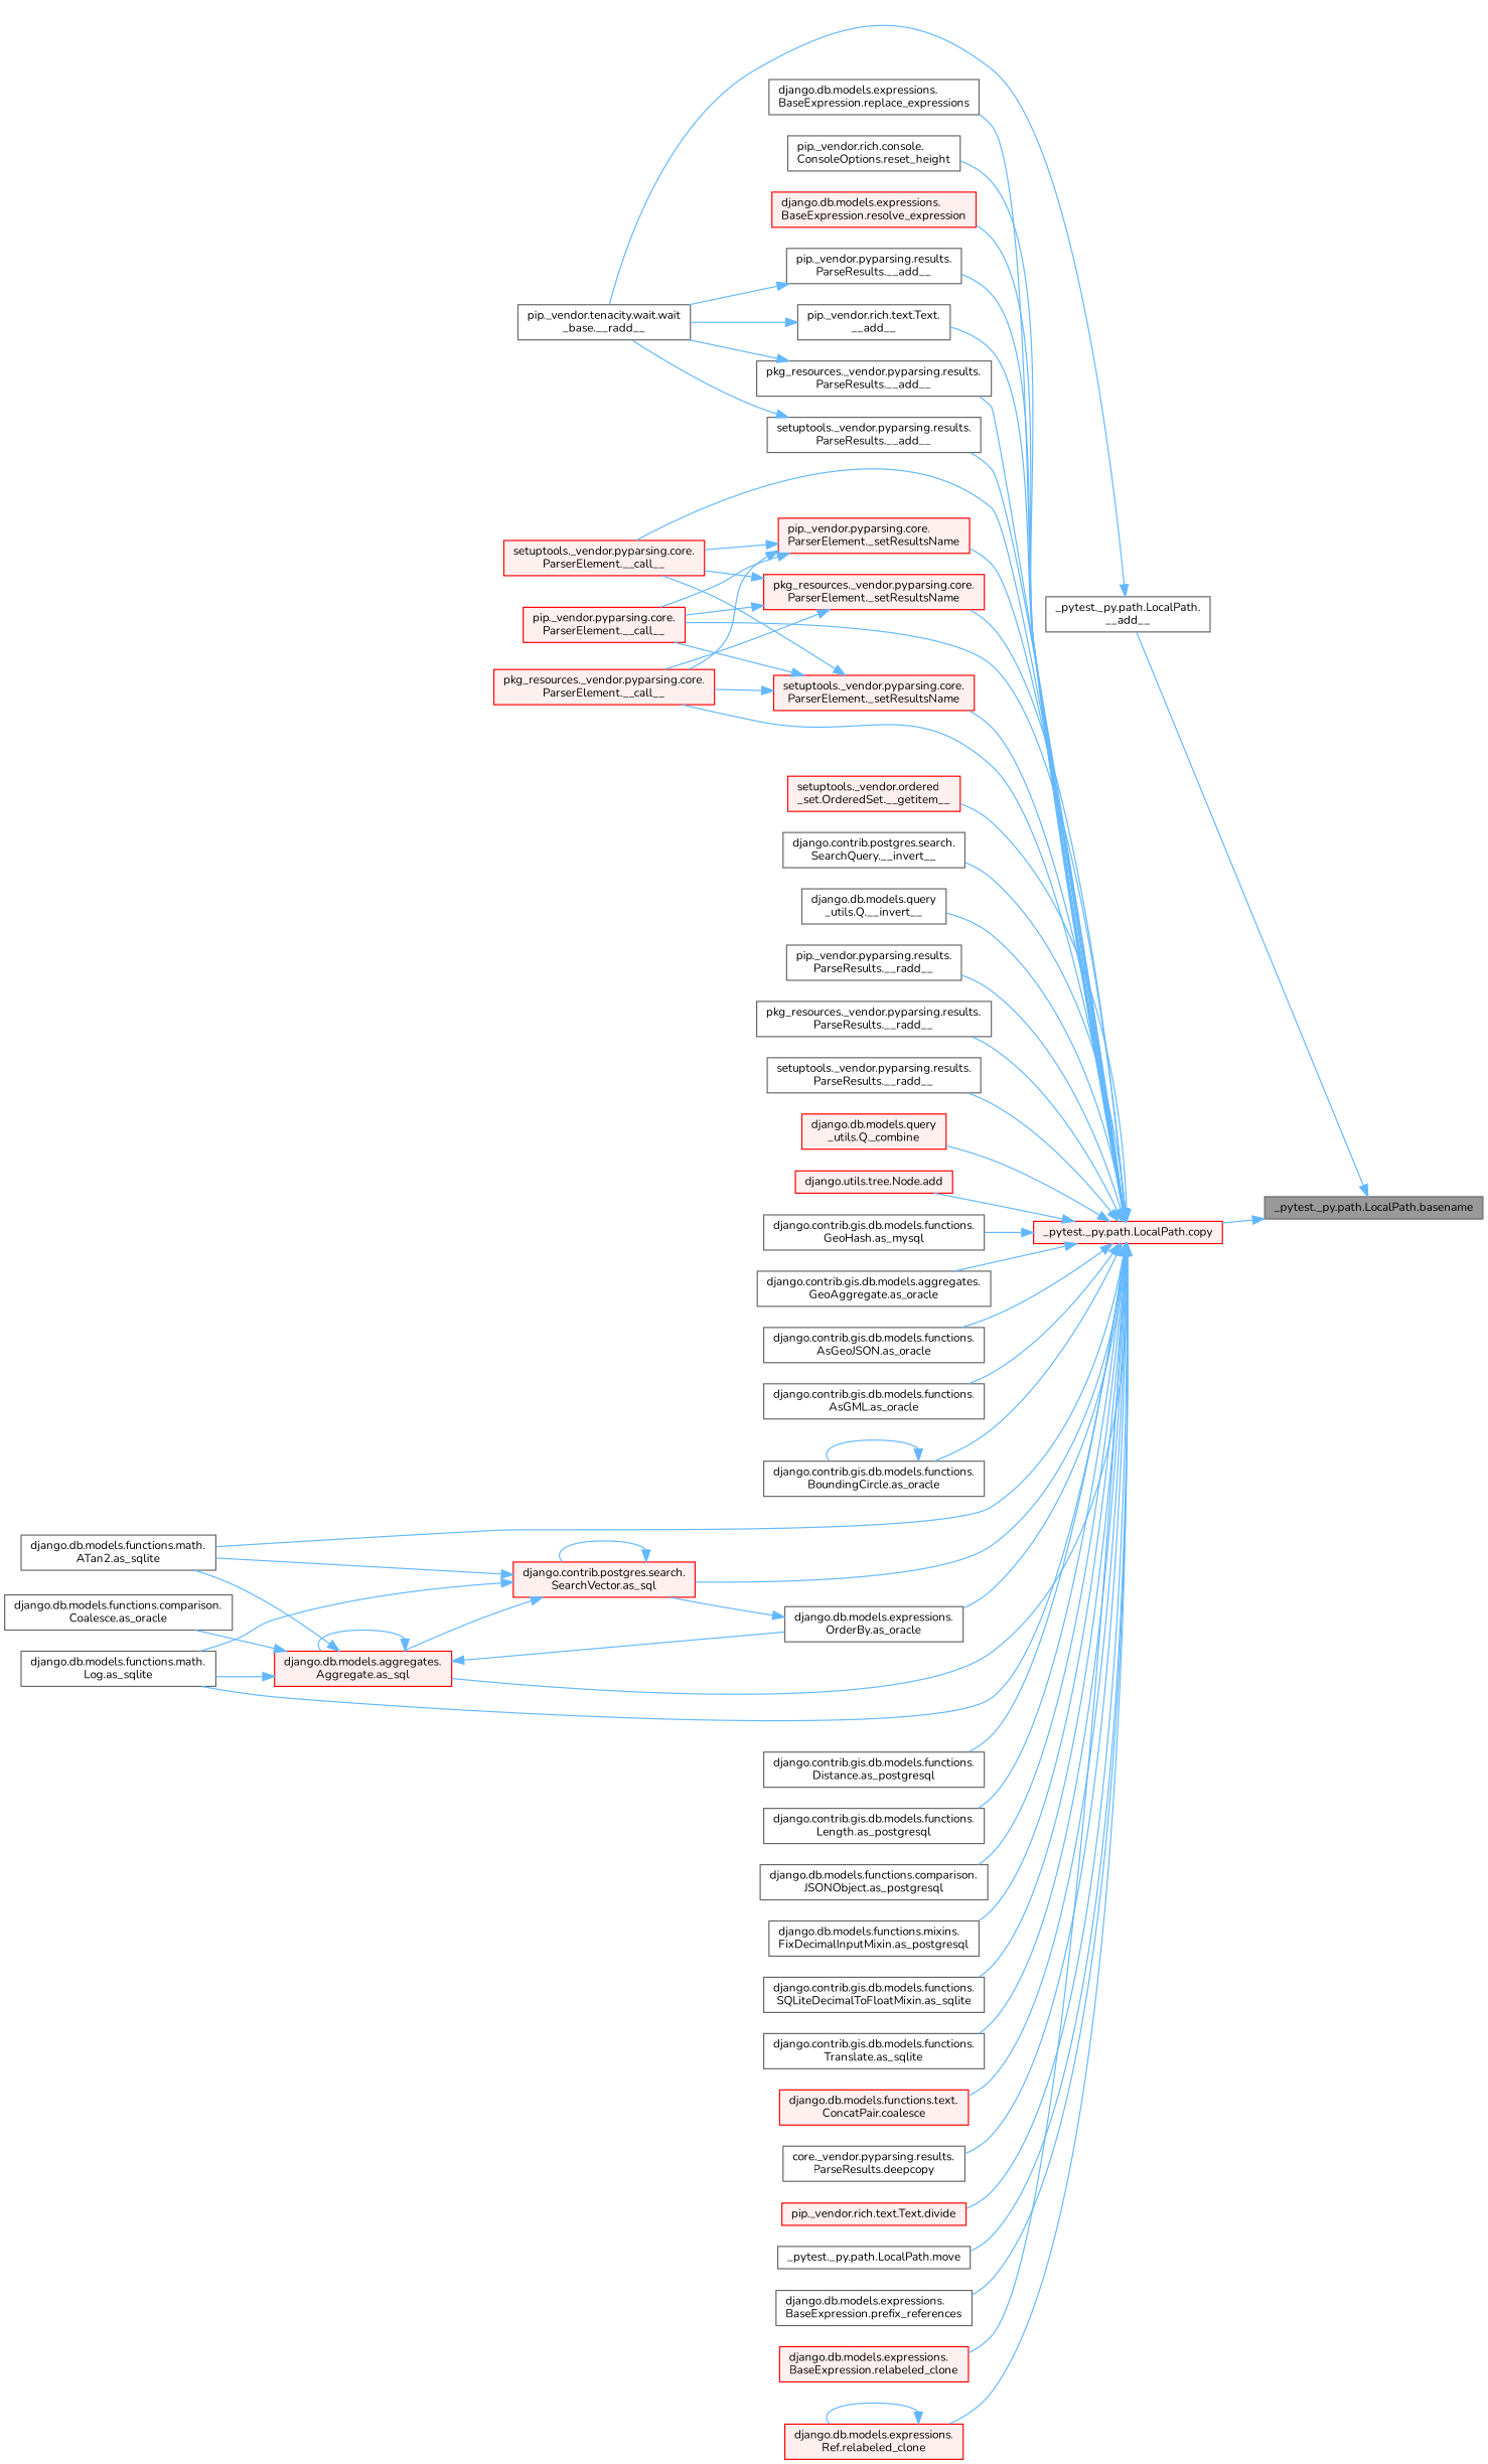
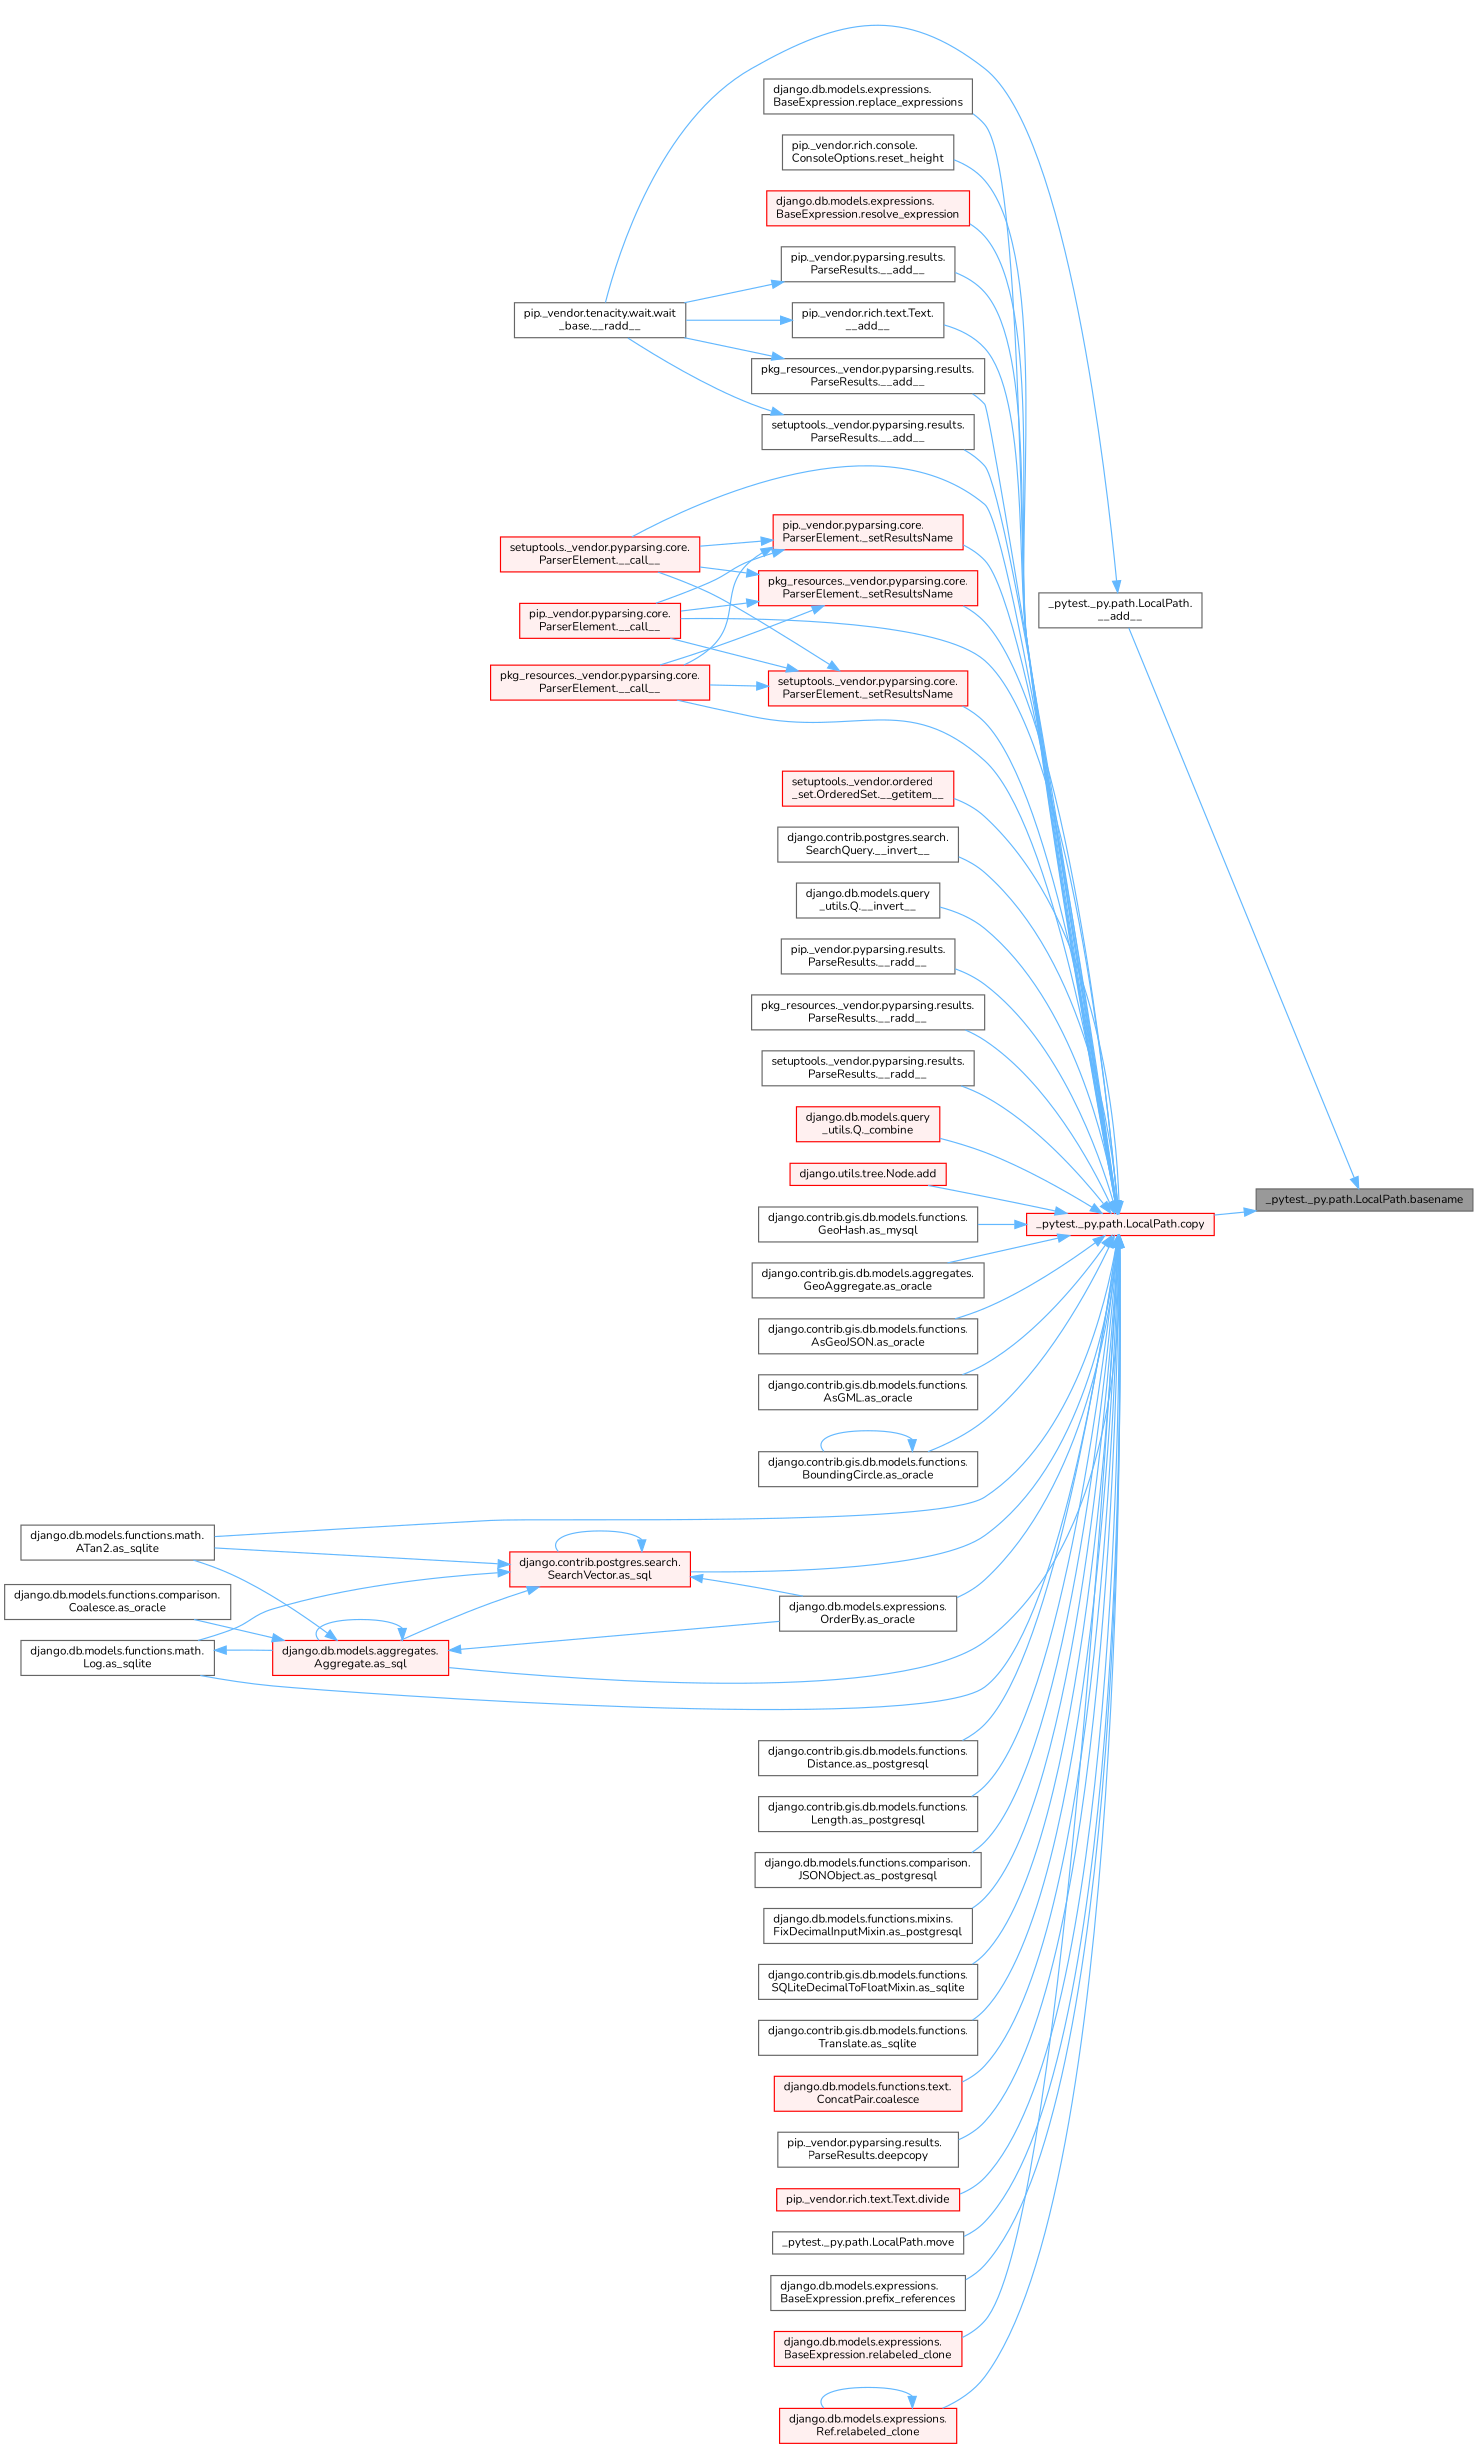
  digraph {
    fontname=Nunito
    rankdir=RL
    node [color=grey40 fillcolor=white fontname=Nunito fontsize=10 shape=box style=filled]
    edge [color=steelblue1 dir=back fontname=Nunito fontsize=10 labelfontname=Helvetica labelfontsize=10 style=solid]
    n1 [color=gray40 fillcolor=grey60 fontcolor=black height=0.2 label="_pytest._py.path.LocalPath.basename" width=0.4]
    n2 [height=0.2 label="_pytest._py.path.LocalPath.\l__add__" width=0.4]
    n3 [color=red fillcolor="#FFF0F0" height=0.2 label="_pytest._py.path.LocalPath.copy" width=0.4]
    n4 [height=0.2 label="pip._vendor.tenacity.wait.wait\l_base.__radd__" width=0.4]
    n5 [height=0.2 label="pip._vendor.pyparsing.results.\lParseResults.__add__" width=0.4]
    n6 [height=0.2 label="pip._vendor.rich.text.Text.\l__add__" width=0.4]
    n7 [height=0.2 label="pkg_resources._vendor.pyparsing.results.\lParseResults.__add__" width=0.4]
    n8 [height=0.2 label="setuptools._vendor.pyparsing.results.\lParseResults.__add__" width=0.4]
    n9 [color=red fillcolor="#FFF0F0" height=0.2 label="pip._vendor.pyparsing.core.\lParserElement.__call__" width=0.4]
    n10 [color=red fillcolor="#FFF0F0" height=0.2 label="pkg_resources._vendor.pyparsing.core.\lParserElement.__call__" width=0.4]
    n11 [color=red fillcolor="#FFF0F0" height=0.2 label="setuptools._vendor.pyparsing.core.\lParserElement.__call__" width=0.4]
    n12 [color=red fillcolor="#FFF0F0" height=0.2 label="setuptools._vendor.ordered\l_set.OrderedSet.__getitem__" width=0.4]
    n13 [height=0.2 label="django.contrib.postgres.search.\lSearchQuery.__invert__" width=0.4]
    n14 [height=0.2 label="django.db.models.query\l_utils.Q.__invert__" width=0.4]
    n15 [height=0.2 label="pip._vendor.pyparsing.results.\lParseResults.__radd__" width=0.4]
    n16 [height=0.2 label="pkg_resources._vendor.pyparsing.results.\lParseResults.__radd__" width=0.4]
    n17 [height=0.2 label="setuptools._vendor.pyparsing.results.\lParseResults.__radd__" width=0.4]
    n18 [color=red fillcolor="#FFF0F0" height=0.2 label="django.db.models.query\l_utils.Q._combine" width=0.4]
    n19 [color=red fillcolor="#FFF0F0" height=0.2 label="pip._vendor.pyparsing.core.\lParserElement._setResultsName" width=0.4]
    n20 [color=red fillcolor="#FFF0F0" height=0.2 label="pkg_resources._vendor.pyparsing.core.\lParserElement._setResultsName" width=0.4]
    n21 [color=red fillcolor="#FFF0F0" height=0.2 label="setuptools._vendor.pyparsing.core.\lParserElement._setResultsName" width=0.4]
    n22 [color=red fillcolor="#FFF0F0" height=0.2 label="django.utils.tree.Node.add" width=0.4]
    n23 [height=0.2 label="django.contrib.gis.db.models.functions.\lGeoHash.as_mysql" width=0.4]
    n24 [height=0.2 label="django.contrib.gis.db.models.aggregates.\lGeoAggregate.as_oracle" width=0.4]
    n25 [height=0.2 label="django.contrib.gis.db.models.functions.\lAsGeoJSON.as_oracle" width=0.4]
    n26 [height=0.2 label="django.contrib.gis.db.models.functions.\lAsGML.as_oracle" width=0.4]
    n27 [height=0.2 label="django.contrib.gis.db.models.functions.\lBoundingCircle.as_oracle" width=0.4]
    n28 [height=0.2 label="django.db.models.expressions.\lOrderBy.as_oracle" width=0.4]
    n29 [height=0.2 label="django.contrib.gis.db.models.functions.\lDistance.as_postgresql" width=0.4]
    n30 [height=0.2 label="django.contrib.gis.db.models.functions.\lLength.as_postgresql" width=0.4]
    n31 [height=0.2 label="django.db.models.functions.comparison.\lJSONObject.as_postgresql" width=0.4]
    n32 [height=0.2 label="django.db.models.functions.mixins.\lFixDecimalInputMixin.as_postgresql" width=0.4]
    n33 [color=red fillcolor="#FFF0F0" height=0.2 label="django.contrib.postgres.search.\lSearchVector.as_sql" width=0.4]
    n34 [height=0.2 label="django.db.models.functions.math.\lATan2.as_sqlite" width=0.4]
    n35 [height=0.2 label="django.db.models.functions.math.\lLog.as_sqlite" width=0.4]
    n36 [color=red fillcolor="#FFF0F0" height=0.2 label="django.db.models.aggregates.\lAggregate.as_sql" width=0.4]
    n37 [height=0.2 label="django.contrib.gis.db.models.functions.\lSQLiteDecimalToFloatMixin.as_sqlite" width=0.4]
    n38 [height=0.2 label="django.contrib.gis.db.models.functions.\lTranslate.as_sqlite" width=0.4]
    n39 [color=red fillcolor="#FFF0F0" height=0.2 label="django.db.models.functions.text.\lConcatPair.coalesce" width=0.4]
-   n40 [height=0.2 label="core._vendor.pyparsing.results.\lParseResults.deepcopy" width=0.4]
+   n40 [height=0.2 label="pip._vendor.pyparsing.results.\lParseResults.deepcopy" width=0.4]
    n41 [color=red fillcolor="#FFF0F0" height=0.2 label="pip._vendor.rich.text.Text.divide" width=0.4]
    n42 [height=0.2 label="_pytest._py.path.LocalPath.move" width=0.4]
    n43 [height=0.2 label="django.db.models.expressions.\lBaseExpression.prefix_references" width=0.4]
    n44 [color=red fillcolor="#FFF0F0" height=0.2 label="django.db.models.expressions.\lBaseExpression.relabeled_clone" width=0.4]
    n45 [color=red fillcolor="#FFF0F0" height=0.2 label="django.db.models.expressions.\lRef.relabeled_clone" width=0.4]
    n46 [height=0.2 label="django.db.models.expressions.\lBaseExpression.replace_expressions" width=0.4]
    n47 [height=0.2 label="pip._vendor.rich.console.\lConsoleOptions.reset_height" width=0.4]
    n48 [color=red fillcolor="#FFF0F0" height=0.2 label="django.db.models.expressions.\lBaseExpression.resolve_expression" width=0.4]
    n49 [height=0.2 label="django.db.models.functions.comparison.\lCoalesce.as_oracle" width=0.4]
    n1 -> n2
    n1 -> n3
    n2 -> n4
    n3 -> n5
    n3 -> n6
    n3 -> n7
    n3 -> n8
    n3 -> n9
    n3 -> n10
    n3 -> n11
    n3 -> n12
    n3 -> n13
    n3 -> n14
    n3 -> n15
    n3 -> n16
    n3 -> n17
    n3 -> n18
    n3 -> n19
    n3 -> n20
    n3 -> n21
    n3 -> n22
    n3 -> n23
    n3 -> n24
    n3 -> n25
    n3 -> n26
    n3 -> n27
    n3 -> n28
    n3 -> n29
    n3 -> n30
    n3 -> n31
    n3 -> n32
    n3 -> n33
    n3 -> n34
    n3 -> n35
    n3 -> n36
    n3 -> n37
    n3 -> n38
    n3 -> n39
    n3 -> n40
    n3 -> n41
    n3 -> n42
    n3 -> n43
    n3 -> n44
    n3 -> n45
    n3 -> n46
    n3 -> n47
    n3 -> n48
    n5 -> n4
    n6 -> n4
    n7 -> n4
    n8 -> n4
    n19 -> n9
    n19 -> n10
    n19 -> n11
    n20 -> n9
    n20 -> n10
    n20 -> n11
    n21 -> n9
    n21 -> n10
    n21 -> n11
    n27 -> n27
-   n28 -> n33
+   n33 -> n28
    n33 -> n33
    n33 -> n34
    n33 -> n35
    n33 -> n36
    n36 -> n28
    n36 -> n34
-   n36 -> n35
+   n35 -> n36
    n36 -> n36
    n36 -> n49
    n45 -> n45
  }
